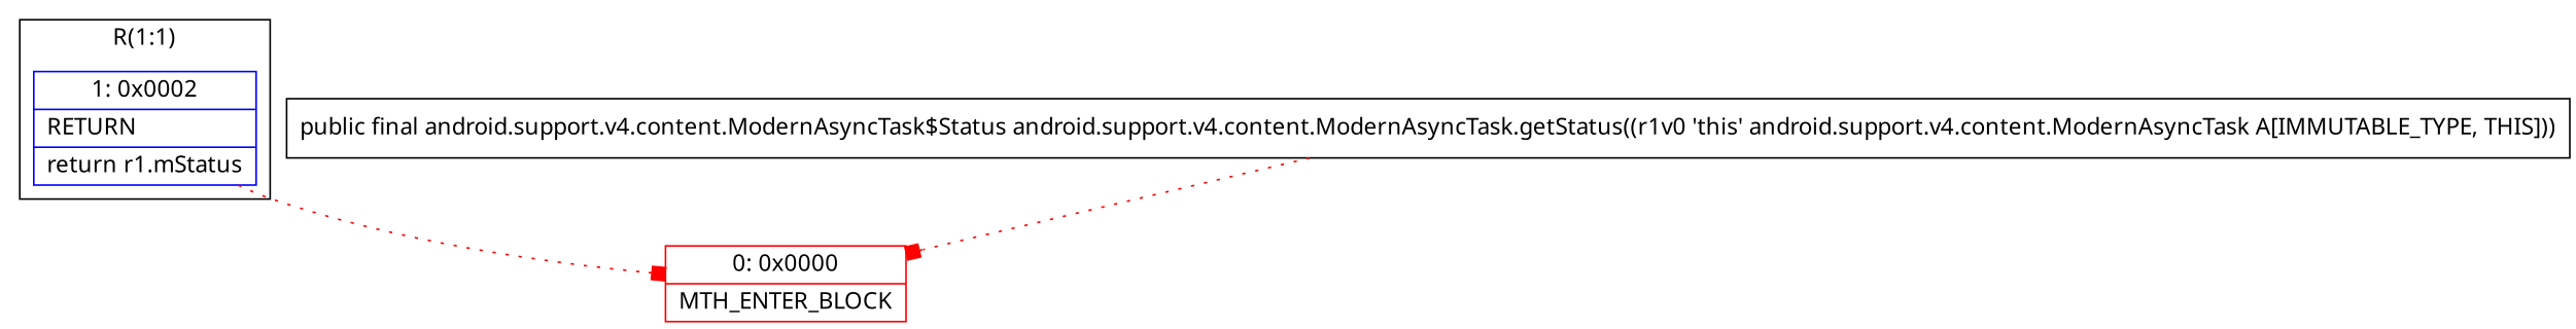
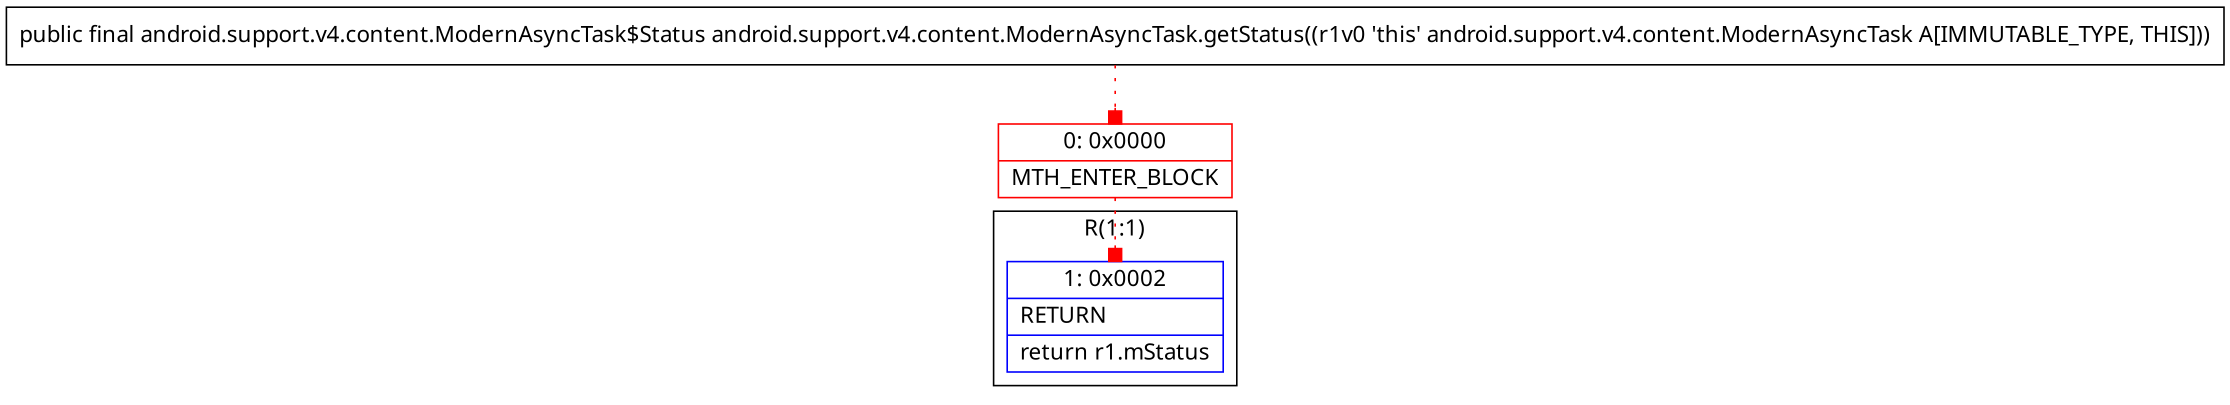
  digraph {
    fontname="Noto Sans"
    node [shape=record fontname="Noto Sans"]
    edge [color=red style=dotted arrowhead=box fontname="Noto Sans"]
    n1 [color=blue label="{1\:\ 0x0002|RETURN\l|return r1.mStatus\l}"]
    n2 [color=red label="{0\:\ 0x0000|MTH_ENTER_BLOCK\l}"]
    n3 [label="{public final android.support.v4.content.ModernAsyncTask$Status android.support.v4.content.ModernAsyncTask.getStatus((r1v0 'this' android.support.v4.content.ModernAsyncTask A[IMMUTABLE_TYPE, THIS])) }"]
    subgraph cluster_1 {
      label="R(1:1)"
      n1
    }
-   n1 -> n2
+   n2 -> n1
    n3 -> n2
  }
